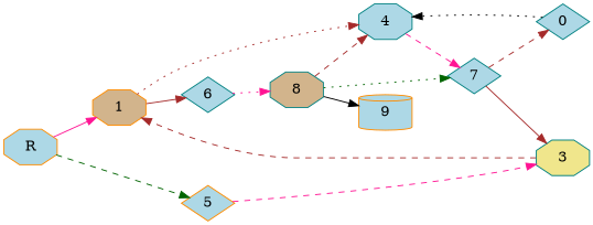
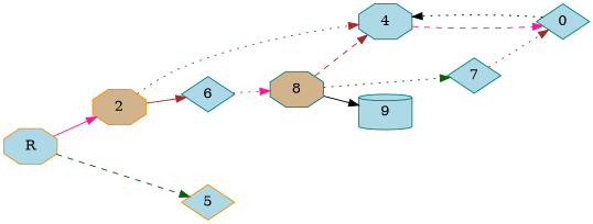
  digraph {
    rankdir=LR
    node [color=teal fillcolor=lightblue shape=octagon style=filled]
    edge [color=brown style=dotted]
-   1 [color=darkorange fillcolor=tan]
+   1 [color=darkorange fillcolor=tan label=2]
    4
    6 [shape=diamond]
    n4 [label=0 shape=diamond]
    8 [fillcolor=tan]
-   3 [fillcolor=khaki]
    5 [color=darkorange shape=diamond]
    7 [shape=diamond]
-   9 [color=darkorange shape=cylinder]
+   9 [shape=cylinder]
    R [color=darkorange]
    1 -> 4
    1 -> 6 [style=solid]
-   4 -> 7 [color=deeppink style=dashed]
+   4 -> n4 [color=deeppink style=dashed]
    6 -> 8 [color=deeppink]
    n4 -> 4 [color=black]
    8 -> 4 [style=dashed]
    8 -> 7 [color=darkgreen]
    8 -> 9 [color=black style=solid]
-   3 -> 1 [style=dashed]
-   5 -> 3 [color=deeppink style=dashed]
-   7 -> n4 [style=dashed]
-   7 -> 3 [style=solid]
+   7 -> n4
    R -> 1 [color=deeppink style=solid]
    R -> 5 [color=darkgreen style=dashed]
  }
